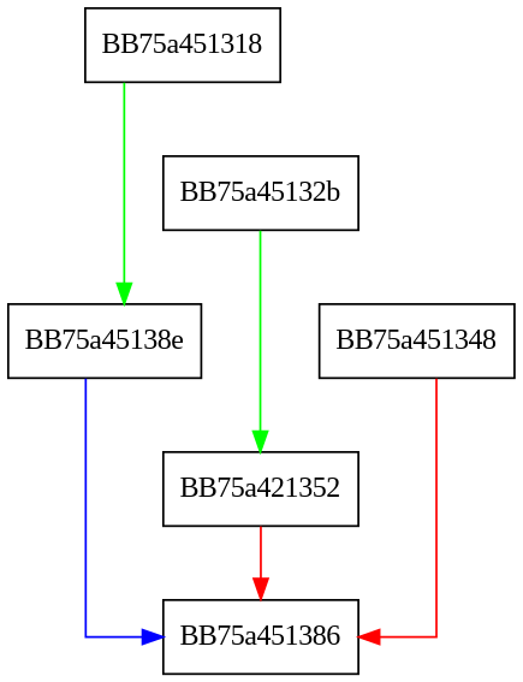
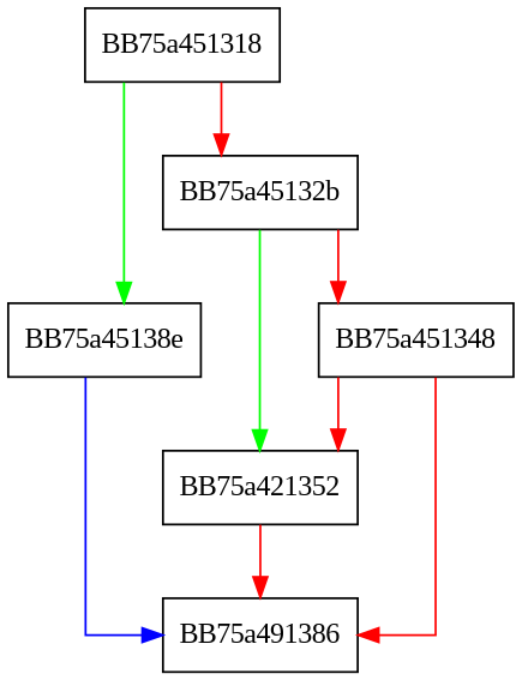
  digraph {
    fontname="Liberation Serif"
    splines=ortho
    node [fontname="Liberation Serif" shape=box]
    edge [color=red fontname="Liberation Serif"]
    BB75a451318
    BB75a45138e
    BB75a45132b
-   BB75a451386
+   BB75a451386 [label=BB75a491386]
    n5 [label=BB75a421352]
    BB75a451348
    BB75a451318 -> BB75a45138e [color=green]
+   BB75a451318 -> BB75a45132b
    BB75a45138e -> BB75a451386 [color=blue]
    BB75a45132b -> n5 [color=green]
+   BB75a45132b -> BB75a451348
    n5 -> BB75a451386
    BB75a451348 -> BB75a451386
+   BB75a451348 -> n5
  }
